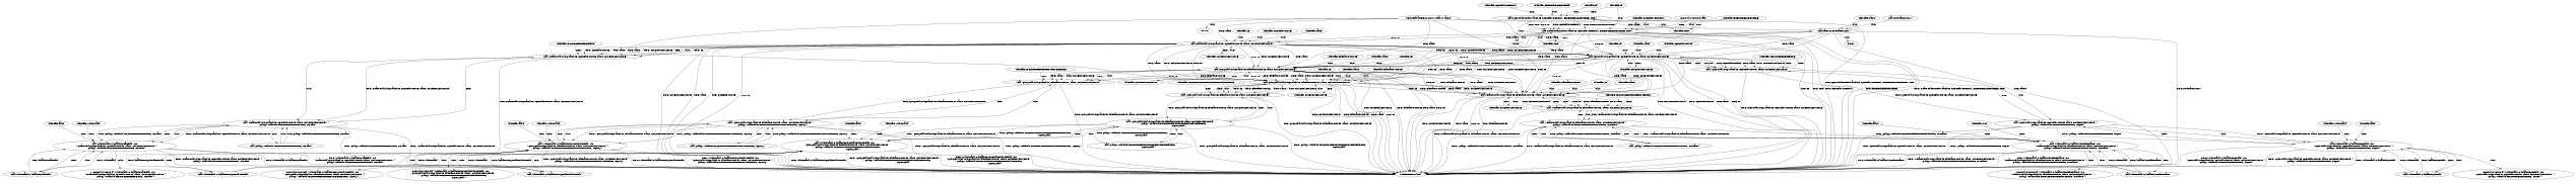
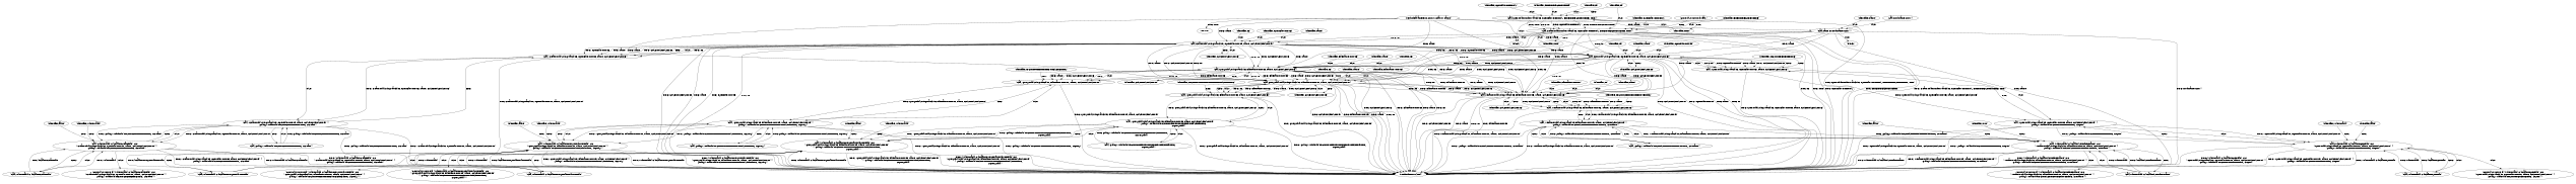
  digraph {
    n1 [label="(Call,create.AddStringMatch(IF, OpenFile::NAME, name, CASE_INSENSITIVE))"]
    n2 [label="(Call,!create.AddStringMatch(IF, OpenFile::NAME, name, CASE_INSENSITIVE))"]
    n3 [label="(Call,open.AddStringMatch(IF, OpenFile::NAME, name, CASE_INSENSITIVE))"]
    n4 [label="(Call,query.AddStringMatch(IF, FileName::NAME, name, CASE_INSENSITIVE))"]
    n5 [label="(Call,query_full.AddStringMatch(IF, FileName::NAME, name, CASE_INSENSITIVE))"]
    n6 [label="(Call,rename.AddStringMatch(IF, FileName::NAME, name, CASE_INSENSITIVE))"]
    n7 [label="(MethodReturn,bool)"]
    n8 [label="(Identifier,CASE_INSENSITIVE)"]
    n9 [label="(Call,!create.AddStringMatch(IF, OpenFile::NAME, name, CASE_INSENSITIVE) ||\n       !policy->AddRule(IPC_NTCREATEFILE_TAG, &create))"]
    n10 [label="(Call,!open.AddStringMatch(IF, OpenFile::NAME, name, CASE_INSENSITIVE))"]
    n11 [label="(Identifier,CASE_INSENSITIVE)"]
    n12 [label="(Call,!query.AddStringMatch(IF, FileName::NAME, name, CASE_INSENSITIVE))"]
    n13 [label="(Identifier,CASE_INSENSITIVE)"]
    n14 [label="(Call,!query_full.AddStringMatch(IF, FileName::NAME, name, CASE_INSENSITIVE))"]
    n15 [label="(Identifier,CASE_INSENSITIVE)"]
    n16 [label="(Call,!rename.AddStringMatch(IF, FileName::NAME, name, CASE_INSENSITIVE))"]
    n17 [label="(Identifier,CASE_INSENSITIVE)"]
    n18 [label="(Call,create.AddNumberMatch(IF, OpenFile::OPTIONS, FILE_DIRECTORY_FILE, AND))"]
    n19 [label="(Identifier,AND)"]
    n20 [label="(Block,)"]
    n21 [label="(Call,open.AddNumberMatch(IF, OpenFile::OPTIONS, FILE_DIRECTORY_FILE, AND))"]
    n22 [label="(Identifier,AND)"]
    n23 [label="(Call,name = mod_name.c_str())"]
    n24 [label="(Block,)"]
    n25 [label="(Call,mod_name.c_str())"]
    n26 [label="(MethodParameterIn,const wchar_t* name)"]
    1000101
    n28 [label="(Call,(rule_to_add & kCallNtCreateFile) &&\n      (!create.AddStringMatch(IF, OpenFile::NAME, name, CASE_INSENSITIVE) ||\n       !policy->AddRule(IPC_NTCREATEFILE_TAG, &create)))"]
    n29 [label="(Call,!policy->AddRule(IPC_NTCREATEFILE_TAG, &create))"]
    n30 [label="(ControlStructure,if ((rule_to_add & kCallNtCreateFile) &&\n      (!create.AddStringMatch(IF, OpenFile::NAME, name, CASE_INSENSITIVE) ||\n       !policy->AddRule(IPC_NTCREATEFILE_TAG, &create))))"]
    n31 [label="(Call,rule_to_add & kCallNtCreateFile)"]
    n32 [label="(Call,!open.AddStringMatch(IF, OpenFile::NAME, name, CASE_INSENSITIVE) ||\n       !policy->AddRule(IPC_NTOPENFILE_TAG, &open))"]
    n33 [label="(Call,(rule_to_add & kCallNtOpenFile) &&\n      (!open.AddStringMatch(IF, OpenFile::NAME, name, CASE_INSENSITIVE) ||\n       !policy->AddRule(IPC_NTOPENFILE_TAG, &open)))"]
    n34 [label="(Call,rule_to_add & kCallNtOpenFile)"]
    n35 [label="(ControlStructure,if ((rule_to_add & kCallNtOpenFile) &&\n      (!open.AddStringMatch(IF, OpenFile::NAME, name, CASE_INSENSITIVE) ||\n       !policy->AddRule(IPC_NTOPENFILE_TAG, &open))))"]
    n36 [label="(Call,!query.AddStringMatch(IF, FileName::NAME, name, CASE_INSENSITIVE) ||\n       !policy->AddRule(IPC_NTQUERYATTRIBUTESFILE_TAG, &query))"]
    n37 [label="(Call,(rule_to_add & kCallNtQueryAttributesFile) &&\n      (!query.AddStringMatch(IF, FileName::NAME, name, CASE_INSENSITIVE) ||\n       !policy->AddRule(IPC_NTQUERYATTRIBUTESFILE_TAG, &query)))"]
    n38 [label="(Call,!policy->AddRule(IPC_NTQUERYATTRIBUTESFILE_TAG, &query))"]
    n39 [label="(Call,rule_to_add & kCallNtQueryAttributesFile)"]
    n40 [label="(ControlStructure,if ((rule_to_add & kCallNtQueryAttributesFile) &&\n      (!query.AddStringMatch(IF, FileName::NAME, name, CASE_INSENSITIVE) ||\n       !policy->AddRule(IPC_NTQUERYATTRIBUTESFILE_TAG, &query))))"]
    n41 [label="(Call,!query_full.AddStringMatch(IF, FileName::NAME, name, CASE_INSENSITIVE)\n       || !policy->AddRule(IPC_NTQUERYFULLATTRIBUTESFILE_TAG,\n                           &query_full))"]
    n42 [label="(Call,(rule_to_add & kCallNtQueryFullAttributesFile) &&\n      (!query_full.AddStringMatch(IF, FileName::NAME, name, CASE_INSENSITIVE)\n       || !policy->AddRule(IPC_NTQUERYFULLATTRIBUTESFILE_TAG,\n                           &query_full)))"]
    n43 [label="(Call,!policy->AddRule(IPC_NTQUERYFULLATTRIBUTESFILE_TAG,\n                           &query_full))"]
    n44 [label="(ControlStructure,if ((rule_to_add & kCallNtQueryFullAttributesFile) &&\n      (!query_full.AddStringMatch(IF, FileName::NAME, name, CASE_INSENSITIVE)\n       || !policy->AddRule(IPC_NTQUERYFULLATTRIBUTESFILE_TAG,\n                           &query_full))))"]
    n45 [label="(Call,rule_to_add & kCallNtQueryFullAttributesFile)"]
    n46 [label="(Call,!rename.AddStringMatch(IF, FileName::NAME, name, CASE_INSENSITIVE) ||\n       !policy->AddRule(IPC_NTSETINFO_RENAME_TAG, &rename))"]
    n47 [label="(Call,(rule_to_add & kCallNtSetInfoRename) &&\n      (!rename.AddStringMatch(IF, FileName::NAME, name, CASE_INSENSITIVE) ||\n       !policy->AddRule(IPC_NTSETINFO_RENAME_TAG, &rename)))"]
    n48 [label="(Call,!policy->AddRule(IPC_NTSETINFO_RENAME_TAG, &rename))"]
    n49 [label="(ControlStructure,if ((rule_to_add & kCallNtSetInfoRename) &&\n      (!rename.AddStringMatch(IF, FileName::NAME, name, CASE_INSENSITIVE) ||\n       !policy->AddRule(IPC_NTSETINFO_RENAME_TAG, &rename))))"]
    n50 [label="(Call,rule_to_add & kCallNtSetInfoRename)"]
    n51 [label="(Identifier,FileName::NAME)"]
    n52 [label="(Identifier,FileName::NAME)"]
    n53 [label="(Identifier,rule_to_add)"]
    n54 [label="(Identifier,false)"]
    n55 [label="(Identifier,IF)"]
    n56 [label="(Identifier,name)"]
    n57 [label="(Identifier,rule_to_add)"]
    n58 [label="(Identifier,false)"]
    n59 [label="(Identifier,name)"]
    n60 [label="(Identifier,name)"]
    n61 [label="(Identifier,OpenFile::NAME)"]
    n62 [label="(Identifier,OpenFile::OPTIONS)"]
    n63 [label="(Identifier,IPC_NTQUERYATTRIBUTESFILE_TAG)"]
    n64 [label="(Identifier,IF)"]
    n65 [label="(Identifier,IF)"]
    n66 [label="(Identifier,IF)"]
    n67 [label="(Identifier,rule_to_add)"]
    n68 [label="(Identifier,IF)"]
    n69 [label="(Identifier,false)"]
    n70 [label="(Identifier,false)"]
    n71 [label="(Identifier,IPC_NTOPENFILE_TAG)"]
    n72 [label="(Identifier,false)"]
    n73 [label="(ControlStructure,break;)"]
    n74 [label="(Identifier,FILE_DIRECTORY_FILE)"]
    n75 [label="(Identifier,true)"]
    n76 [label="(Identifier,FileName::NAME)"]
    n77 [label="(Identifier,IPC_NTSETINFO_RENAME_TAG)"]
    n78 [label="(Identifier,IPC_NTQUERYFULLATTRIBUTESFILE_TAG)"]
    n79 [label="(Identifier,IF)"]
    n80 [label="(Identifier,OpenFile::NAME)"]
    n81 [label="(Identifier,IF)"]
    n82 [label="(Identifier,OpenFile::OPTIONS)"]
    n83 [label="(Identifier,rule_to_add)"]
-   n84 [label="(Identifier,IPC_NTCREATEFILE_TAG)"]
    n85 [label="(Identifier,name)"]
    n86 [label="(Identifier,FILE_DIRECTORY_FILE)"]
    n87 [label="(Identifier,name)"]
    n88 [label="(Identifier,name)"]
    n1 -> n2 [label="AST: "]
    n1 -> n2 [label="DDG: IF"]
    n1 -> n2 [label="DDG: OpenFile::NAME"]
    n1 -> n2 [label="DDG: name"]
    n1 -> n2 [label="DDG: CASE_INSENSITIVE"]
    n1 -> n3 [label="DDG: IF"]
    n1 -> n3 [label="DDG: OpenFile::NAME"]
    n1 -> n3 [label="DDG: name"]
    n1 -> n3 [label="DDG: CASE_INSENSITIVE"]
    n1 -> n4 [label="DDG: IF"]
    n1 -> n4 [label="DDG: name"]
    n1 -> n4 [label="DDG: CASE_INSENSITIVE"]
    n1 -> n5 [label="DDG: IF"]
    n1 -> n5 [label="DDG: name"]
    n1 -> n5 [label="DDG: CASE_INSENSITIVE"]
    n1 -> n6 [label="DDG: IF"]
    n1 -> n6 [label="DDG: name"]
    n1 -> n6 [label="DDG: CASE_INSENSITIVE"]
    n1 -> n7 [label="DDG: IF"]
    n1 -> n7 [label="DDG: CASE_INSENSITIVE"]
    n1 -> n7 [label="DDG: name"]
    n1 -> n7 [label="DDG: OpenFile::NAME"]
    n1 -> n8 [label="CFG: "]
    n2 -> n1 [label="CFG: "]
    n2 -> n7 [label="DDG: create.AddStringMatch(IF, OpenFile::NAME, name, CASE_INSENSITIVE)"]
    n2 -> n9 [label="AST: "]
    n2 -> n9 [label="DDG: create.AddStringMatch(IF, OpenFile::NAME, name, CASE_INSENSITIVE)"]
    n3 -> n4 [label="DDG: IF"]
    n3 -> n4 [label="DDG: name"]
    n3 -> n4 [label="DDG: CASE_INSENSITIVE"]
    n3 -> n5 [label="DDG: IF"]
    n3 -> n5 [label="DDG: name"]
    n3 -> n5 [label="DDG: CASE_INSENSITIVE"]
    n3 -> n6 [label="DDG: IF"]
    n3 -> n6 [label="DDG: name"]
    n3 -> n6 [label="DDG: CASE_INSENSITIVE"]
    n3 -> n7 [label="DDG: IF"]
    n3 -> n7 [label="DDG: CASE_INSENSITIVE"]
    n3 -> n7 [label="DDG: OpenFile::NAME"]
    n3 -> n7 [label="DDG: name"]
    n3 -> n10 [label="AST: "]
    n3 -> n10 [label="DDG: IF"]
    n3 -> n10 [label="DDG: OpenFile::NAME"]
    n3 -> n10 [label="DDG: name"]
    n3 -> n10 [label="DDG: CASE_INSENSITIVE"]
    n3 -> n11 [label="CFG: "]
    n4 -> n5 [label="DDG: IF"]
    n4 -> n5 [label="DDG: FileName::NAME"]
    n4 -> n5 [label="DDG: name"]
    n4 -> n5 [label="DDG: CASE_INSENSITIVE"]
    n4 -> n6 [label="DDG: IF"]
    n4 -> n6 [label="DDG: FileName::NAME"]
    n4 -> n6 [label="DDG: name"]
    n4 -> n6 [label="DDG: CASE_INSENSITIVE"]
    n4 -> n7 [label="DDG: CASE_INSENSITIVE"]
    n4 -> n7 [label="DDG: FileName::NAME"]
    n4 -> n7 [label="DDG: name"]
    n4 -> n7 [label="DDG: IF"]
    n4 -> n12 [label="AST: "]
    n4 -> n12 [label="DDG: IF"]
    n4 -> n12 [label="DDG: FileName::NAME"]
    n4 -> n12 [label="DDG: name"]
    n4 -> n12 [label="DDG: CASE_INSENSITIVE"]
    n4 -> n13 [label="CFG: "]
    n5 -> n6 [label="DDG: IF"]
    n5 -> n6 [label="DDG: FileName::NAME"]
    n5 -> n6 [label="DDG: name"]
    n5 -> n6 [label="DDG: CASE_INSENSITIVE"]
    n5 -> n7 [label="DDG: IF"]
    n5 -> n7 [label="DDG: CASE_INSENSITIVE"]
    n5 -> n7 [label="DDG: FileName::NAME"]
    n5 -> n7 [label="DDG: name"]
    n5 -> n14 [label="AST: "]
    n5 -> n14 [label="DDG: IF"]
    n5 -> n14 [label="DDG: FileName::NAME"]
    n5 -> n14 [label="DDG: name"]
    n5 -> n14 [label="DDG: CASE_INSENSITIVE"]
    n5 -> n15 [label="CFG: "]
    n6 -> n7 [label="DDG: FileName::NAME"]
    n6 -> n7 [label="DDG: CASE_INSENSITIVE"]
    n6 -> n7 [label="DDG: name"]
    n6 -> n7 [label="DDG: IF"]
    n6 -> n16 [label="AST: "]
    n6 -> n16 [label="DDG: IF"]
    n6 -> n16 [label="DDG: FileName::NAME"]
    n6 -> n16 [label="DDG: name"]
    n6 -> n16 [label="DDG: CASE_INSENSITIVE"]
    n6 -> n17 [label="CFG: "]
    n8 -> n1 [label="AST: "]
    n9 -> n2 [label="CFG: "]
    n9 -> n7 [label="DDG: !policy->AddRule(IPC_NTCREATEFILE_TAG, &create)"]
    n9 -> n7 [label="DDG: !create.AddStringMatch(IF, OpenFile::NAME, name, CASE_INSENSITIVE)"]
    n9 -> n28 [label="AST: "]
    n9 -> n28 [label="DDG: !create.AddStringMatch(IF, OpenFile::NAME, name, CASE_INSENSITIVE)"]
    n9 -> n28 [label="DDG: !policy->AddRule(IPC_NTCREATEFILE_TAG, &create)"]
    n9 -> n29 [label="CFG: "]
    n10 -> n3 [label="CFG: "]
    n10 -> n7 [label="DDG: open.AddStringMatch(IF, OpenFile::NAME, name, CASE_INSENSITIVE)"]
    n10 -> n32 [label="AST: "]
    n10 -> n32 [label="DDG: open.AddStringMatch(IF, OpenFile::NAME, name, CASE_INSENSITIVE)"]
    n11 -> n3 [label="AST: "]
    n12 -> n4 [label="CFG: "]
    n12 -> n7 [label="DDG: query.AddStringMatch(IF, FileName::NAME, name, CASE_INSENSITIVE)"]
    n12 -> n36 [label="AST: "]
    n12 -> n36 [label="DDG: query.AddStringMatch(IF, FileName::NAME, name, CASE_INSENSITIVE)"]
    n13 -> n4 [label="AST: "]
    n14 -> n5 [label="CFG: "]
    n14 -> n7 [label="DDG: query_full.AddStringMatch(IF, FileName::NAME, name, CASE_INSENSITIVE)"]
    n14 -> n41 [label="AST: "]
    n14 -> n41 [label="DDG: query_full.AddStringMatch(IF, FileName::NAME, name, CASE_INSENSITIVE)"]
    n15 -> n5 [label="AST: "]
    n16 -> n6 [label="CFG: "]
    n16 -> n7 [label="DDG: rename.AddStringMatch(IF, FileName::NAME, name, CASE_INSENSITIVE)"]
    n16 -> n46 [label="AST: "]
    n16 -> n46 [label="DDG: rename.AddStringMatch(IF, FileName::NAME, name, CASE_INSENSITIVE)"]
    n17 -> n6 [label="AST: "]
    n18 -> n1 [label="DDG: IF"]
    n18 -> n3 [label="DDG: IF"]
    n18 -> n4 [label="DDG: IF"]
    n18 -> n5 [label="DDG: IF"]
    n18 -> n6 [label="DDG: IF"]
    n18 -> n7 [label="DDG: IF"]
    n18 -> n7 [label="DDG: AND"]
    n18 -> n7 [label="DDG: OpenFile::OPTIONS"]
    n18 -> n7 [label="DDG: FILE_DIRECTORY_FILE"]
    n18 -> n7 [label="DDG: create.AddNumberMatch(IF, OpenFile::OPTIONS, FILE_DIRECTORY_FILE, AND)"]
    n18 -> n19 [label="CFG: "]
    n18 -> n20 [label="AST: "]
    n19 -> n18 [label="AST: "]
    n21 -> n7 [label="DDG: open.AddNumberMatch(IF, OpenFile::OPTIONS, FILE_DIRECTORY_FILE, AND)"]
    n21 -> n18 [label="DDG: IF"]
    n21 -> n18 [label="DDG: OpenFile::OPTIONS"]
    n21 -> n18 [label="DDG: FILE_DIRECTORY_FILE"]
    n21 -> n18 [label="DDG: AND"]
    n21 -> n20 [label="AST: "]
    n21 -> n22 [label="CFG: "]
    n22 -> n21 [label="AST: "]
    n23 -> n1 [label="DDG: name"]
    n23 -> n3 [label="DDG: name"]
    n23 -> n4 [label="DDG: name"]
    n23 -> n5 [label="DDG: name"]
    n23 -> n6 [label="DDG: name"]
    n23 -> n7 [label="DDG: mod_name.c_str()"]
    n23 -> n7 [label="DDG: name"]
    n23 -> n24 [label="AST: "]
    n25 -> n23 [label="AST: "]
    n26 -> n1 [label="DDG: name"]
    n26 -> n3 [label="DDG: name"]
    n26 -> n4 [label="DDG: name"]
    n26 -> n5 [label="DDG: name"]
    n26 -> n6 [label="DDG: name"]
    n26 -> n23 [label="DDG: name"]
-   n26 -> 1000101 [label="AST: "]
+   n26 -> 1000101 [label="DDG: AND"]
    n28 -> n7 [label="DDG: rule_to_add & kCallNtCreateFile"]
    n28 -> n7 [label="DDG: (rule_to_add & kCallNtCreateFile) &&\n      (!create.AddStringMatch(IF, OpenFile::NAME, name, CASE_INSENSITIVE) ||\n       !policy->AddRule(IPC_NTCREATEFILE_TAG, &create))"]
    n28 -> n7 [label="DDG: !create.AddStringMatch(IF, OpenFile::NAME, name, CASE_INSENSITIVE) ||\n       !policy->AddRule(IPC_NTCREATEFILE_TAG, &create)"]
    n28 -> n9 [label="CFG: "]
    n28 -> n30 [label="AST: "]
    n28 -> n31 [label="CFG: "]
    n29 -> n9 [label="AST: "]
    n29 -> n9 [label="DDG: policy->AddRule(IPC_NTCREATEFILE_TAG, &create)"]
    n31 -> n28 [label="AST: "]
    n31 -> n28 [label="DDG: rule_to_add"]
    n31 -> n28 [label="DDG: kCallNtCreateFile"]
    n32 -> n7 [label="DDG: !open.AddStringMatch(IF, OpenFile::NAME, name, CASE_INSENSITIVE)"]
    n32 -> n7 [label="DDG: !policy->AddRule(IPC_NTOPENFILE_TAG, &open)"]
    n32 -> n10 [label="CFG: "]
    n32 -> n33 [label="AST: "]
    n32 -> n33 [label="DDG: !open.AddStringMatch(IF, OpenFile::NAME, name, CASE_INSENSITIVE)"]
    n32 -> n33 [label="DDG: !policy->AddRule(IPC_NTOPENFILE_TAG, &open)"]
    n33 -> n7 [label="DDG: rule_to_add & kCallNtOpenFile"]
    n33 -> n7 [label="DDG: (rule_to_add & kCallNtOpenFile) &&\n      (!open.AddStringMatch(IF, OpenFile::NAME, name, CASE_INSENSITIVE) ||\n       !policy->AddRule(IPC_NTOPENFILE_TAG, &open))"]
    n33 -> n7 [label="DDG: !open.AddStringMatch(IF, OpenFile::NAME, name, CASE_INSENSITIVE) ||\n       !policy->AddRule(IPC_NTOPENFILE_TAG, &open)"]
    n33 -> n32 [label="CFG: "]
    n33 -> n34 [label="CFG: "]
    n33 -> n35 [label="AST: "]
    n34 -> n33 [label="AST: "]
    n34 -> n33 [label="DDG: rule_to_add"]
    n34 -> n33 [label="DDG: kCallNtOpenFile"]
    n36 -> n7 [label="DDG: !query.AddStringMatch(IF, FileName::NAME, name, CASE_INSENSITIVE)"]
    n36 -> n7 [label="DDG: !policy->AddRule(IPC_NTQUERYATTRIBUTESFILE_TAG, &query)"]
    n36 -> n12 [label="CFG: "]
    n36 -> n37 [label="AST: "]
    n36 -> n37 [label="DDG: !query.AddStringMatch(IF, FileName::NAME, name, CASE_INSENSITIVE)"]
    n36 -> n37 [label="DDG: !policy->AddRule(IPC_NTQUERYATTRIBUTESFILE_TAG, &query)"]
    n36 -> n38 [label="CFG: "]
    n37 -> n7 [label="DDG: !query.AddStringMatch(IF, FileName::NAME, name, CASE_INSENSITIVE) ||\n       !policy->AddRule(IPC_NTQUERYATTRIBUTESFILE_TAG, &query)"]
    n37 -> n7 [label="DDG: rule_to_add & kCallNtQueryAttributesFile"]
    n37 -> n7 [label="DDG: (rule_to_add & kCallNtQueryAttributesFile) &&\n      (!query.AddStringMatch(IF, FileName::NAME, name, CASE_INSENSITIVE) ||\n       !policy->AddRule(IPC_NTQUERYATTRIBUTESFILE_TAG, &query))"]
    n37 -> n36 [label="CFG: "]
    n37 -> n39 [label="CFG: "]
    n37 -> n40 [label="AST: "]
    n38 -> n36 [label="AST: "]
    n38 -> n36 [label="DDG: policy->AddRule(IPC_NTQUERYATTRIBUTESFILE_TAG, &query)"]
    n39 -> n37 [label="AST: "]
    n39 -> n37 [label="DDG: rule_to_add"]
    n39 -> n37 [label="DDG: kCallNtQueryAttributesFile"]
    n41 -> n7 [label="DDG: !query_full.AddStringMatch(IF, FileName::NAME, name, CASE_INSENSITIVE)"]
    n41 -> n7 [label="DDG: !policy->AddRule(IPC_NTQUERYFULLATTRIBUTESFILE_TAG,\n                           &query_full)"]
    n41 -> n14 [label="CFG: "]
    n41 -> n42 [label="AST: "]
    n41 -> n42 [label="DDG: !query_full.AddStringMatch(IF, FileName::NAME, name, CASE_INSENSITIVE)"]
    n41 -> n42 [label="DDG: !policy->AddRule(IPC_NTQUERYFULLATTRIBUTESFILE_TAG,\n                           &query_full)"]
    n41 -> n43 [label="CFG: "]
    n42 -> n7 [label="DDG: rule_to_add & kCallNtQueryFullAttributesFile"]
    n42 -> n7 [label="DDG: !query_full.AddStringMatch(IF, FileName::NAME, name, CASE_INSENSITIVE)\n       || !policy->AddRule(IPC_NTQUERYFULLATTRIBUTESFILE_TAG,\n                           &query_full)"]
    n42 -> n7 [label="DDG: (rule_to_add & kCallNtQueryFullAttributesFile) &&\n      (!query_full.AddStringMatch(IF, FileName::NAME, name, CASE_INSENSITIVE)\n       || !policy->AddRule(IPC_NTQUERYFULLATTRIBUTESFILE_TAG,\n                           &query_full))"]
    n42 -> n41 [label="CFG: "]
    n42 -> n44 [label="AST: "]
    n42 -> n45 [label="CFG: "]
    n43 -> n41 [label="AST: "]
    n43 -> n41 [label="DDG: policy->AddRule(IPC_NTQUERYFULLATTRIBUTESFILE_TAG,\n                           &query_full)"]
    n45 -> n42 [label="AST: "]
    n45 -> n42 [label="DDG: rule_to_add"]
    n45 -> n42 [label="DDG: kCallNtQueryFullAttributesFile"]
    n46 -> n7 [label="DDG: !policy->AddRule(IPC_NTSETINFO_RENAME_TAG, &rename)"]
    n46 -> n7 [label="DDG: !rename.AddStringMatch(IF, FileName::NAME, name, CASE_INSENSITIVE)"]
    n46 -> n16 [label="CFG: "]
    n46 -> n47 [label="AST: "]
    n46 -> n47 [label="DDG: !rename.AddStringMatch(IF, FileName::NAME, name, CASE_INSENSITIVE)"]
    n46 -> n47 [label="DDG: !policy->AddRule(IPC_NTSETINFO_RENAME_TAG, &rename)"]
    n46 -> n48 [label="CFG: "]
    n47 -> n7 [label="DDG: !rename.AddStringMatch(IF, FileName::NAME, name, CASE_INSENSITIVE) ||\n       !policy->AddRule(IPC_NTSETINFO_RENAME_TAG, &rename)"]
    n47 -> n7 [label="DDG: (rule_to_add & kCallNtSetInfoRename) &&\n      (!rename.AddStringMatch(IF, FileName::NAME, name, CASE_INSENSITIVE) ||\n       !policy->AddRule(IPC_NTSETINFO_RENAME_TAG, &rename))"]
    n47 -> n7 [label="DDG: rule_to_add & kCallNtSetInfoRename"]
    n47 -> n46 [label="CFG: "]
    n47 -> n49 [label="AST: "]
    n47 -> n50 [label="CFG: "]
    n48 -> n46 [label="AST: "]
    n48 -> n46 [label="DDG: policy->AddRule(IPC_NTSETINFO_RENAME_TAG, &rename)"]
    n50 -> n47 [label="AST: "]
    n50 -> n47 [label="DDG: rule_to_add"]
    n50 -> n47 [label="DDG: kCallNtSetInfoRename"]
    n51 -> n6 [label="AST: "]
    n52 -> n4 [label="AST: "]
    n53 -> n28 [label="CFG: "]
    n54 -> n47 [label="CFG: "]
    n55 -> n5 [label="AST: "]
    n56 -> n1 [label="AST: "]
    n57 -> n33 [label="CFG: "]
    n58 -> n37 [label="CFG: "]
    n59 -> n4 [label="AST: "]
    n60 -> n5 [label="AST: "]
    n61 -> n3 [label="AST: "]
    n62 -> n18 [label="AST: "]
    n63 -> n12 [label="CFG: "]
    n64 -> n3 [label="AST: "]
    n65 -> n6 [label="AST: "]
    n66 -> n1 [label="AST: "]
    n67 -> n37 [label="CFG: "]
    n68 -> n4 [label="AST: "]
    n69 -> n33 [label="CFG: "]
    n70 -> n28 [label="CFG: "]
    n71 -> n10 [label="CFG: "]
    n72 -> n42 [label="CFG: "]
    n73 -> n18 [label="CFG: "]
    n74 -> n18 [label="AST: "]
    n75 -> n47 [label="CFG: "]
    n76 -> n5 [label="AST: "]
    n77 -> n16 [label="CFG: "]
    n78 -> n14 [label="CFG: "]
    n79 -> n21 [label="AST: "]
    n80 -> n1 [label="AST: "]
    n81 -> n18 [label="AST: "]
    n81 -> n21 [label="CFG: "]
    n82 -> n21 [label="AST: "]
    n83 -> n42 [label="CFG: "]
-   n84 -> n2 [label="CFG: "]
    n85 -> n23 [label="AST: "]
    n86 -> n21 [label="AST: "]
    n87 -> n6 [label="AST: "]
    n88 -> n3 [label="AST: "]
  }
